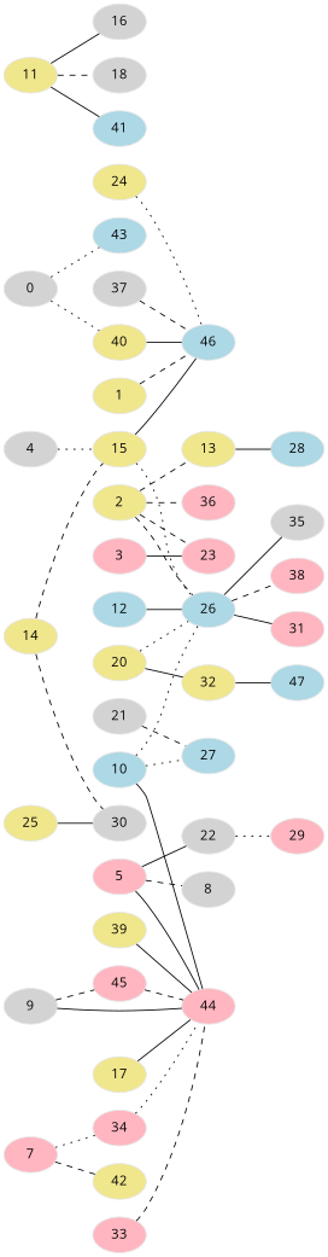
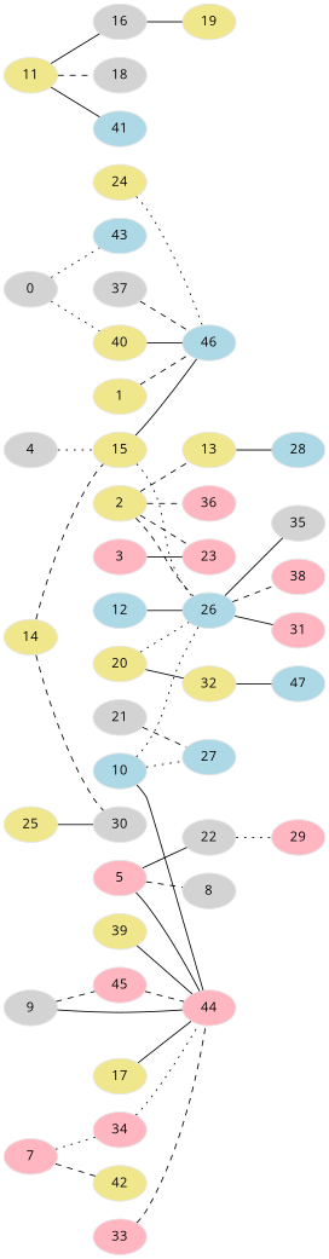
  graph {
    fontname="Open Sans"
    rankdir=LR
    node [color=gray90 fillcolor=khaki fontname="Open Sans" style=filled]
    edge [fontname="Open Sans" style=solid weight=1.0]
    46 [fillcolor=lightblue]
    1
    2
    13
    23 [fillcolor=lightpink]
    26 [fillcolor=lightblue]
    36 [fillcolor=lightpink]
    28 [fillcolor=lightblue]
    31 [fillcolor=lightpink]
    35 [fillcolor=lightgrey]
    38 [fillcolor=lightpink]
    3 [fillcolor=lightpink]
    4 [fillcolor=lightgrey]
    15
    5 [fillcolor=lightpink]
    8 [fillcolor=lightgrey]
    22 [fillcolor=lightgrey]
    44 [fillcolor=lightpink]
    29 [fillcolor=lightpink]
    n20 [fillcolor=lightgrey label=0]
    40
    43 [fillcolor=lightblue]
    7 [fillcolor=lightpink]
    34 [fillcolor=lightpink]
    42
    9 [fillcolor=lightgrey]
    45 [fillcolor=lightpink]
    10 [fillcolor=lightblue]
    27 [fillcolor=lightblue]
    16 [fillcolor=lightgrey]
    11
    18 [fillcolor=lightgrey]
    41 [fillcolor=lightblue]
+   19
    12 [fillcolor=lightblue]
    14
    30 [fillcolor=lightgrey]
    17
    20
    32
    47 [fillcolor=lightblue]
    21 [fillcolor=lightgrey]
    24
    25
    33 [fillcolor=lightpink]
    37 [fillcolor=lightgrey]
    39
    1 -- 46 [style=dashed]
    2 -- 13 [style=dashed]
    2 -- 23 [style=dashed]
    2 -- 26 [style=dashed]
    2 -- 36 [style=dashed]
    13 -- 28
    26 -- 31
    26 -- 35
    26 -- 38 [style=dashed]
    3 -- 23
    4 -- 15 [style=dotted]
    15 -- 46
    15 -- 26 [style=dotted]
    5 -- 8 [style=dashed]
    5 -- 22
    5 -- 44
    22 -- 29 [style=dotted]
    n20 -- 40 [style=dotted]
    n20 -- 43 [style=dotted]
    40 -- 46
    7 -- 34 [style=dotted]
    7 -- 42 [style=dashed]
    34 -- 44 [style=dotted]
    9 -- 44
    9 -- 45 [style=dashed]
    45 -- 44 [style=dashed]
    10 -- 26 [style=dotted]
    10 -- 44
    10 -- 27 [style=dotted]
+   16 -- 19
    11 -- 16
    11 -- 18 [style=dashed]
    11 -- 41
    12 -- 26
    14 -- 15 [style=dashed]
    14 -- 30 [style=dashed]
    17 -- 44
    20 -- 26 [style=dotted]
    20 -- 32
    32 -- 47
    21 -- 27 [style=dashed]
    24 -- 46 [style=dotted]
    25 -- 30
    33 -- 44 [style=dashed]
    37 -- 46 [style=dashed]
    39 -- 44
  }
